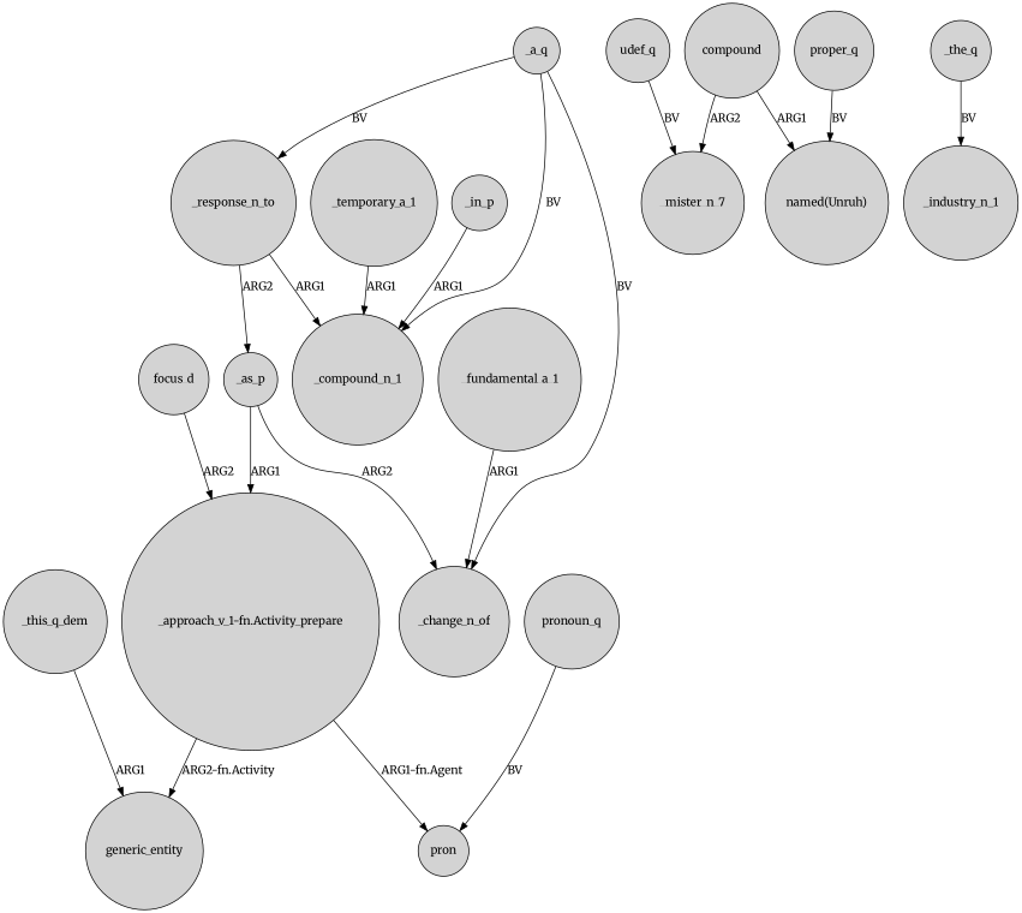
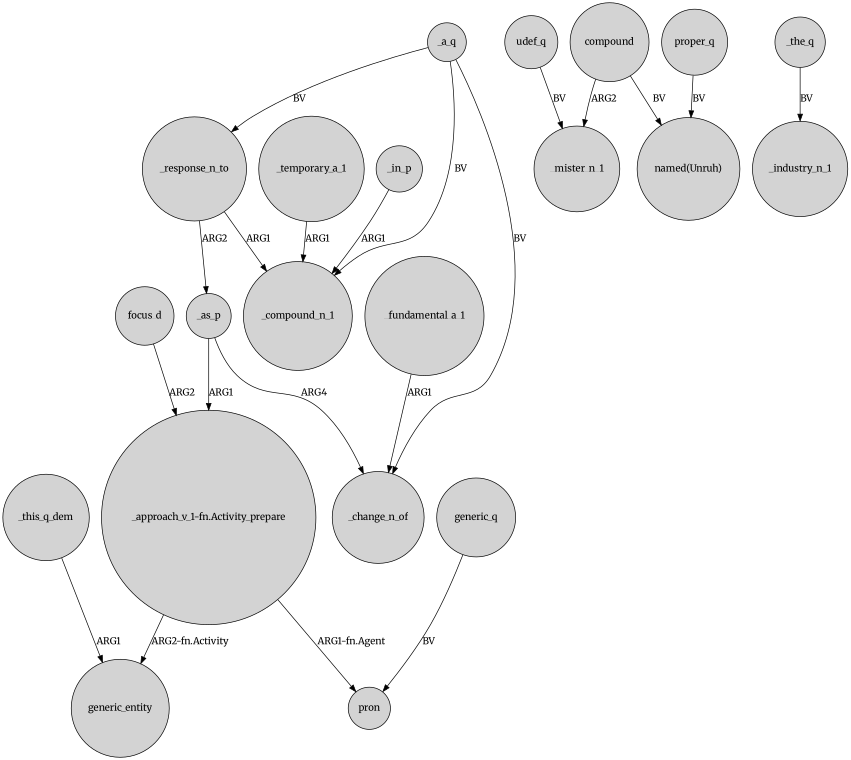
  digraph {
    fontname=Merriweather
    node [fontname=Merriweather shape=circle style=filled]
    edge [fontname=Merriweather]
    "_approach_v_1-fn.Activity_prepare"
    generic_entity
    pron
    _a_q
    _response_n_to
    n6 [label=_compound_n_1]
    _change_n_of
    _as_p
    compound
-   _mister_n_1 [label=_mister_n_7]
+   _mister_n_1
    "named(Unruh)"
    _temporary_a_1
    _in_p
    focus_d
    udef_q
    _fundamental_a_1
-   pronoun_q
+   pronoun_q [label=generic_q]
    _this_q_dem
    proper_q
    _the_q
    _industry_n_1
    "_approach_v_1-fn.Activity_prepare" -> generic_entity [label="ARG2-fn.Activity"]
    "_approach_v_1-fn.Activity_prepare" -> pron [label="ARG1-fn.Agent"]
    _a_q -> _response_n_to [label=BV]
    _a_q -> n6 [label=BV]
    _a_q -> _change_n_of [label=BV]
    _response_n_to -> n6 [label=ARG1]
    _response_n_to -> _as_p [label=ARG2]
    _as_p -> "_approach_v_1-fn.Activity_prepare" [label=ARG1]
-   _as_p -> _change_n_of [label=ARG2]
+   _as_p -> _change_n_of [label=ARG4]
    compound -> _mister_n_1 [label=ARG2]
-   compound -> "named(Unruh)" [label=ARG1]
+   compound -> "named(Unruh)" [label=BV]
    _temporary_a_1 -> n6 [label=ARG1]
    _in_p -> n6 [label=ARG1]
    focus_d -> "_approach_v_1-fn.Activity_prepare" [label=ARG2]
    udef_q -> _mister_n_1 [label=BV]
    _fundamental_a_1 -> _change_n_of [label=ARG1]
    pronoun_q -> pron [label=BV]
    _this_q_dem -> generic_entity [label=ARG1]
    proper_q -> "named(Unruh)" [label=BV]
    _the_q -> _industry_n_1 [label=BV]
  }
